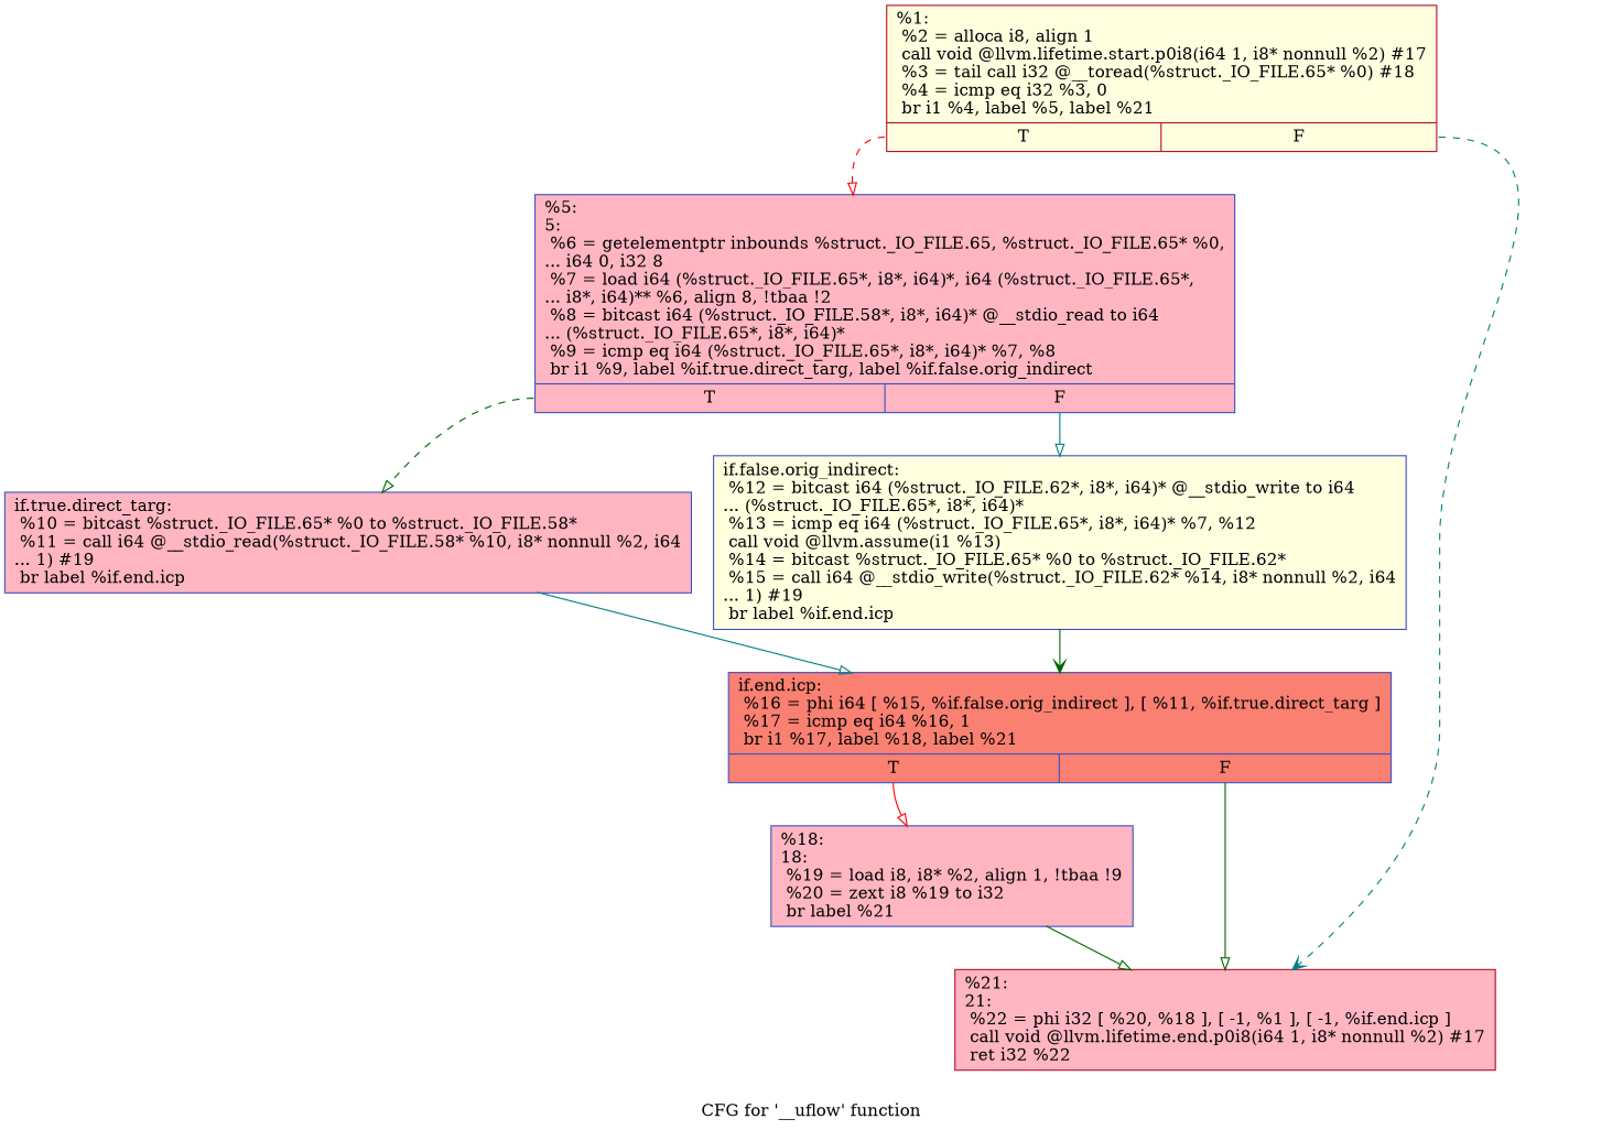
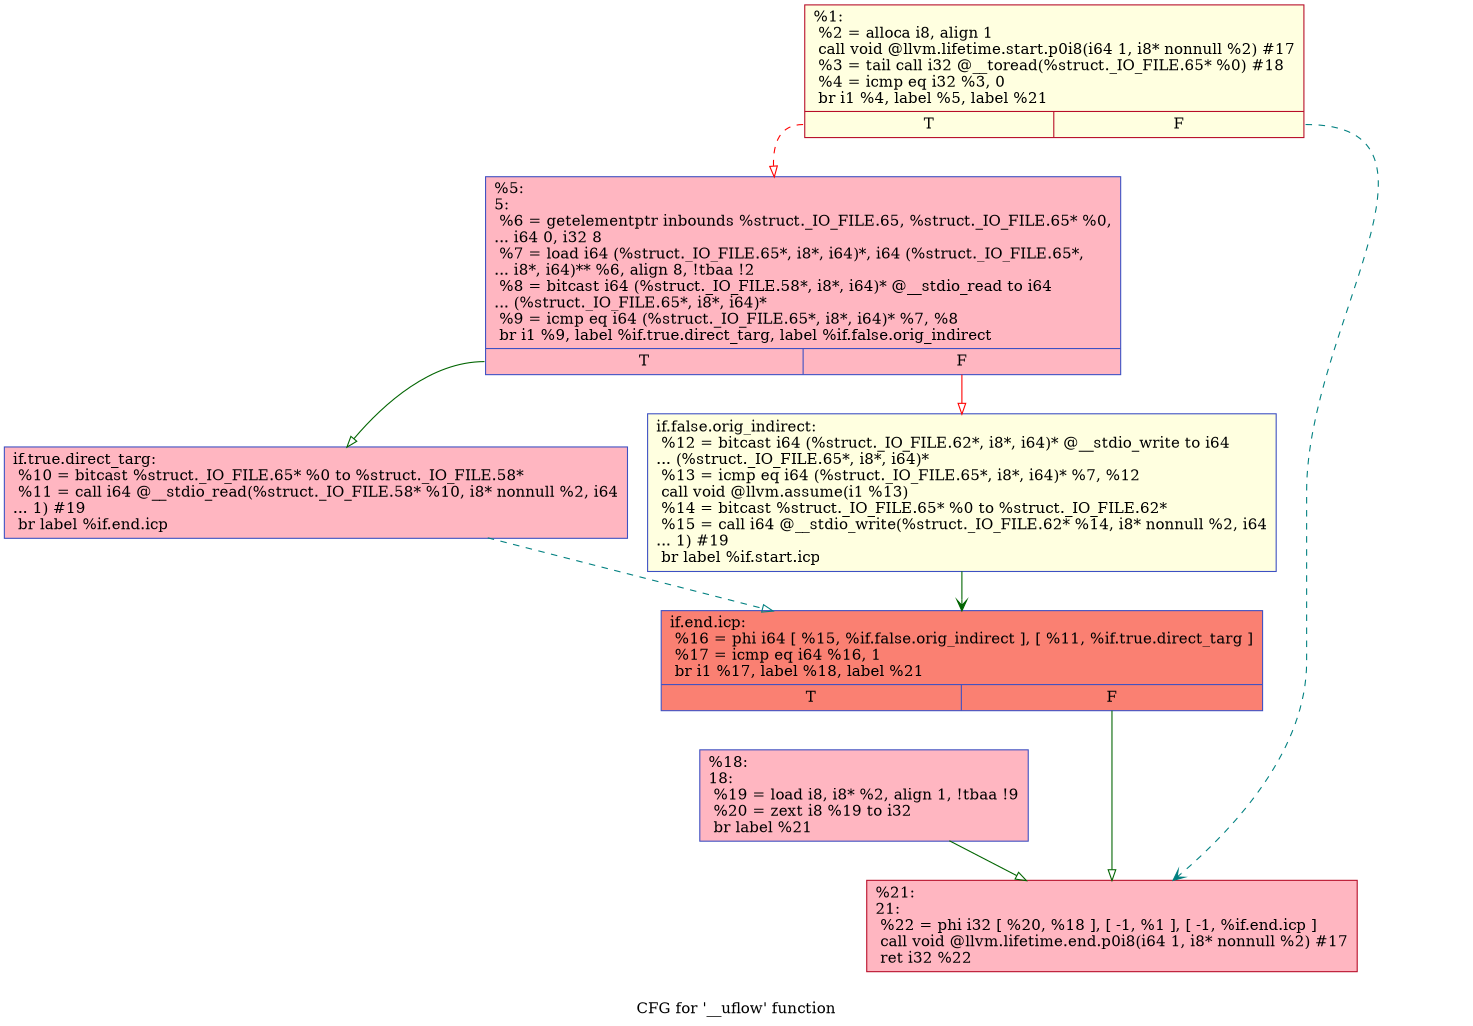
  digraph {
    label="CFG for '__uflow' function"
    node [color="#3d50c3ff" fillcolor=lightpink shape=record style=filled]
    edge [arrowhead=onormal color=darkgreen style=solid]
    n1 [color="#b70d28ff" fillcolor=lightyellow label="{%1:\l  %2 = alloca i8, align 1\l  call void @llvm.lifetime.start.p0i8(i64 1, i8* nonnull %2) #17\l  %3 = tail call i32 @__toread(%struct._IO_FILE.65* %0) #18\l  %4 = icmp eq i32 %3, 0\l  br i1 %4, label %5, label %21\l|{<s0>T|<s1>F}}"]
    n2 [label="{%5:\l5:                                                \l  %6 = getelementptr inbounds %struct._IO_FILE.65, %struct._IO_FILE.65* %0,\l... i64 0, i32 8\l  %7 = load i64 (%struct._IO_FILE.65*, i8*, i64)*, i64 (%struct._IO_FILE.65*,\l... i8*, i64)** %6, align 8, !tbaa !2\l  %8 = bitcast i64 (%struct._IO_FILE.58*, i8*, i64)* @__stdio_read to i64\l... (%struct._IO_FILE.65*, i8*, i64)*\l  %9 = icmp eq i64 (%struct._IO_FILE.65*, i8*, i64)* %7, %8\l  br i1 %9, label %if.true.direct_targ, label %if.false.orig_indirect\l|{<s0>T|<s1>F}}"]
    n3 [color="#b70d28ff" label="{%21:\l21:                                               \l  %22 = phi i32 [ %20, %18 ], [ -1, %1 ], [ -1, %if.end.icp ]\l  call void @llvm.lifetime.end.p0i8(i64 1, i8* nonnull %2) #17\l  ret i32 %22\l}"]
    n4 [label="{if.true.direct_targ:                              \l  %10 = bitcast %struct._IO_FILE.65* %0 to %struct._IO_FILE.58*\l  %11 = call i64 @__stdio_read(%struct._IO_FILE.58* %10, i8* nonnull %2, i64\l... 1) #19\l  br label %if.end.icp\l}"]
-   n5 [fillcolor=lightyellow label="{if.false.orig_indirect:                           \l  %12 = bitcast i64 (%struct._IO_FILE.62*, i8*, i64)* @__stdio_write to i64\l... (%struct._IO_FILE.65*, i8*, i64)*\l  %13 = icmp eq i64 (%struct._IO_FILE.65*, i8*, i64)* %7, %12\l  call void @llvm.assume(i1 %13)\l  %14 = bitcast %struct._IO_FILE.65* %0 to %struct._IO_FILE.62*\l  %15 = call i64 @__stdio_write(%struct._IO_FILE.62* %14, i8* nonnull %2, i64\l... 1) #19\l  br label %if.end.icp\l}"]
+   n5 [fillcolor=lightyellow label="{if.false.orig_indirect:                           \l  %12 = bitcast i64 (%struct._IO_FILE.62*, i8*, i64)* @__stdio_write to i64\l... (%struct._IO_FILE.65*, i8*, i64)*\l  %13 = icmp eq i64 (%struct._IO_FILE.65*, i8*, i64)* %7, %12\l  call void @llvm.assume(i1 %13)\l  %14 = bitcast %struct._IO_FILE.65* %0 to %struct._IO_FILE.62*\l  %15 = call i64 @__stdio_write(%struct._IO_FILE.62* %14, i8* nonnull %2, i64\l... 1) #19\l  br label %if.start.icp\l}"]
    n6 [fillcolor=salmon label="{if.end.icp:                                       \l  %16 = phi i64 [ %15, %if.false.orig_indirect ], [ %11, %if.true.direct_targ ]\l  %17 = icmp eq i64 %16, 1\l  br i1 %17, label %18, label %21\l|{<s0>T|<s1>F}}"]
    n7 [label="{%18:\l18:                                               \l  %19 = load i8, i8* %2, align 1, !tbaa !9\l  %20 = zext i8 %19 to i32\l  br label %21\l}"]
    n1 -> n2 [color=red style=dashed tailport=s0]
    n1 -> n3 [arrowhead=vee color=teal style=dashed tailport=s1]
-   n2 -> n4 [style=dashed tailport=s0]
-   n2 -> n5 [color=teal tailport=s1]
-   n4 -> n6 [color=teal]
+   n2 -> n4 [tailport=s0]
+   n2 -> n5 [color=red tailport=s1]
+   n4 -> n6 [color=teal style=dashed]
    n5 -> n6 [arrowhead=vee]
    n6 -> n3 [tailport=s1]
-   n6 -> n7 [color=red tailport=s0]
    n7 -> n3
  }
